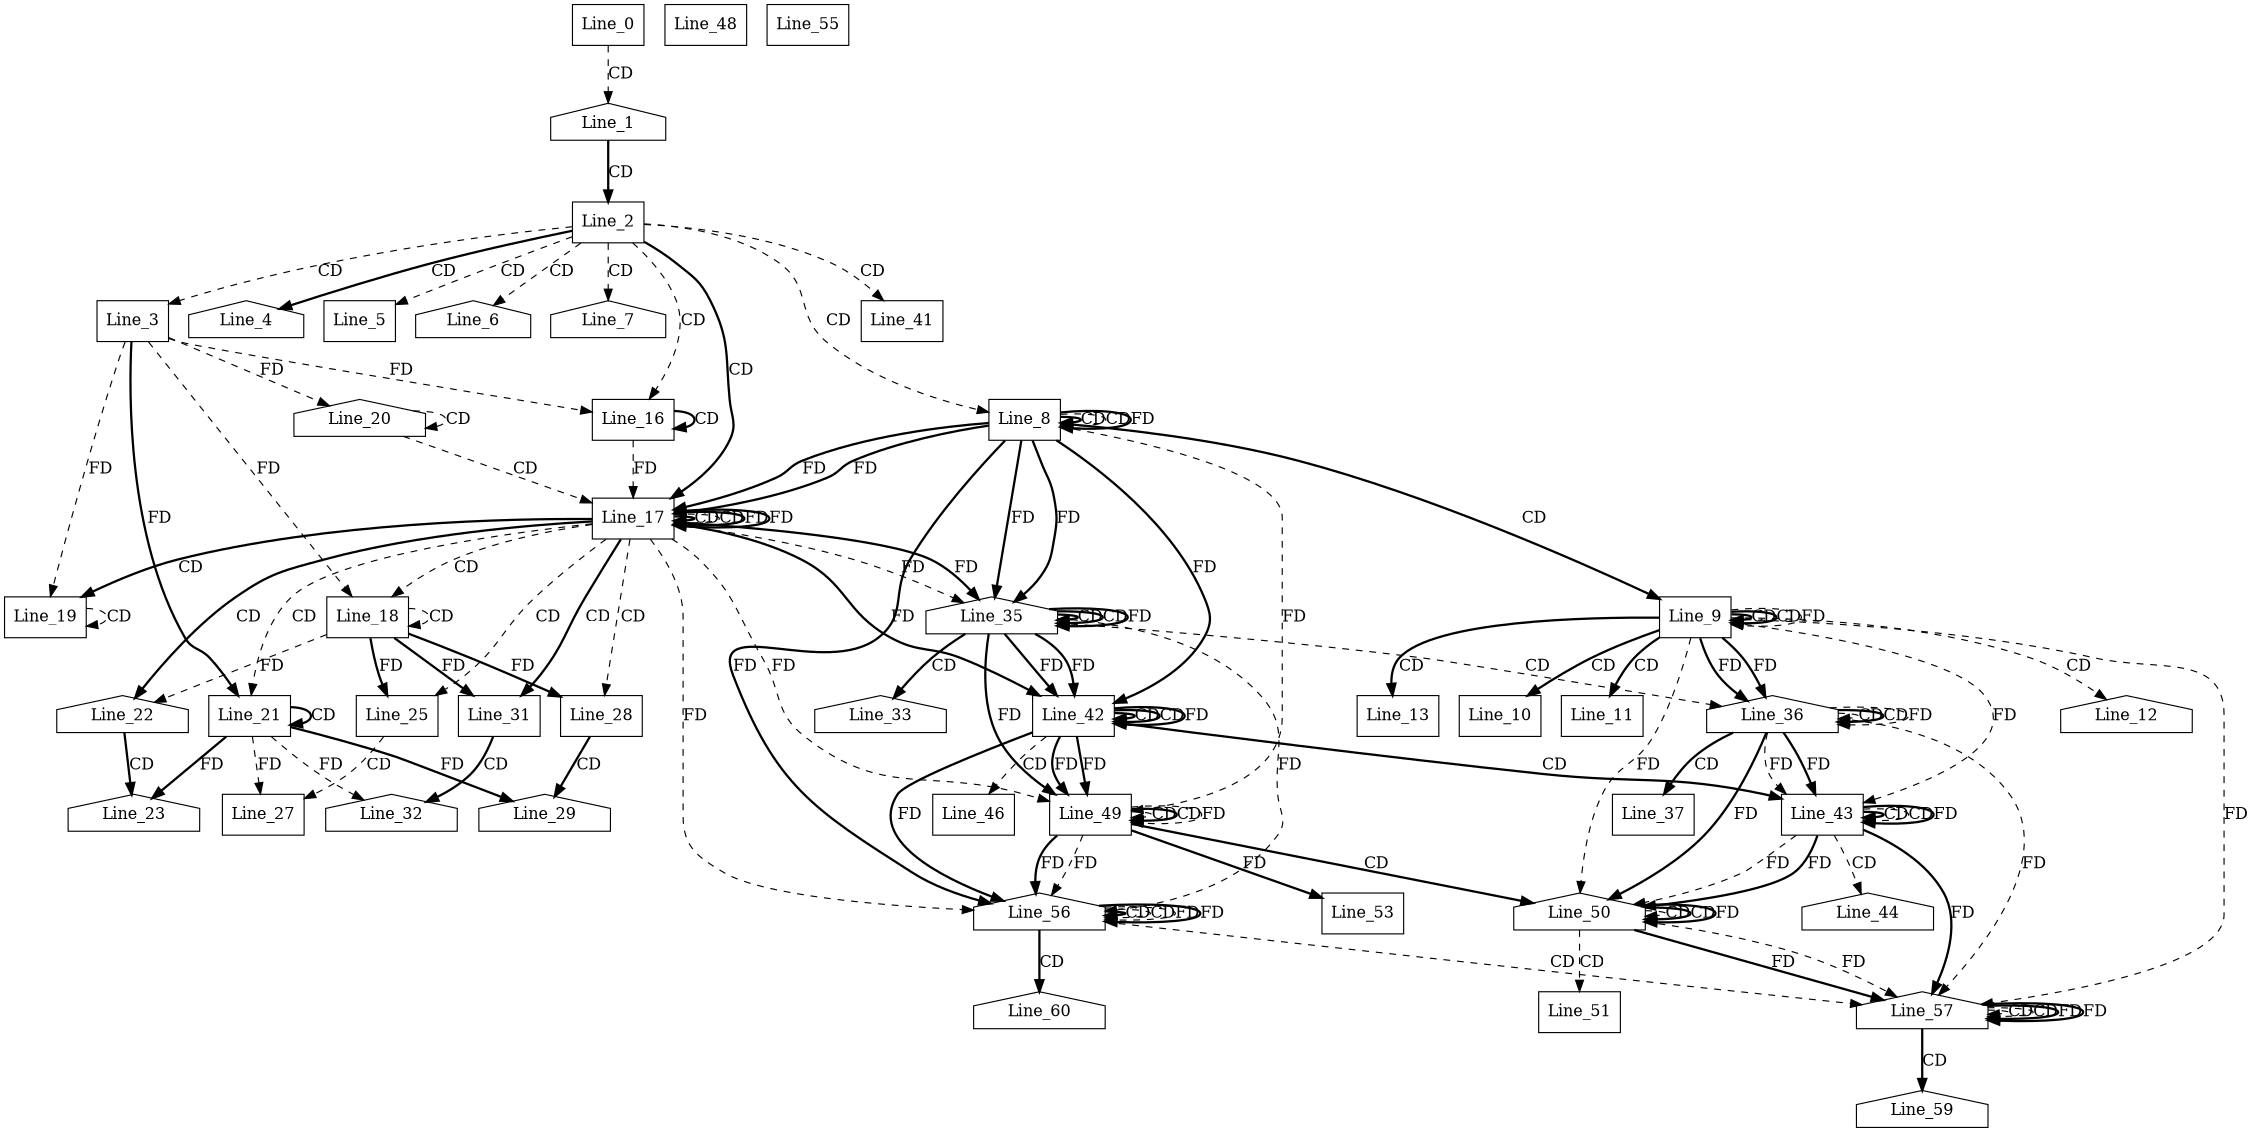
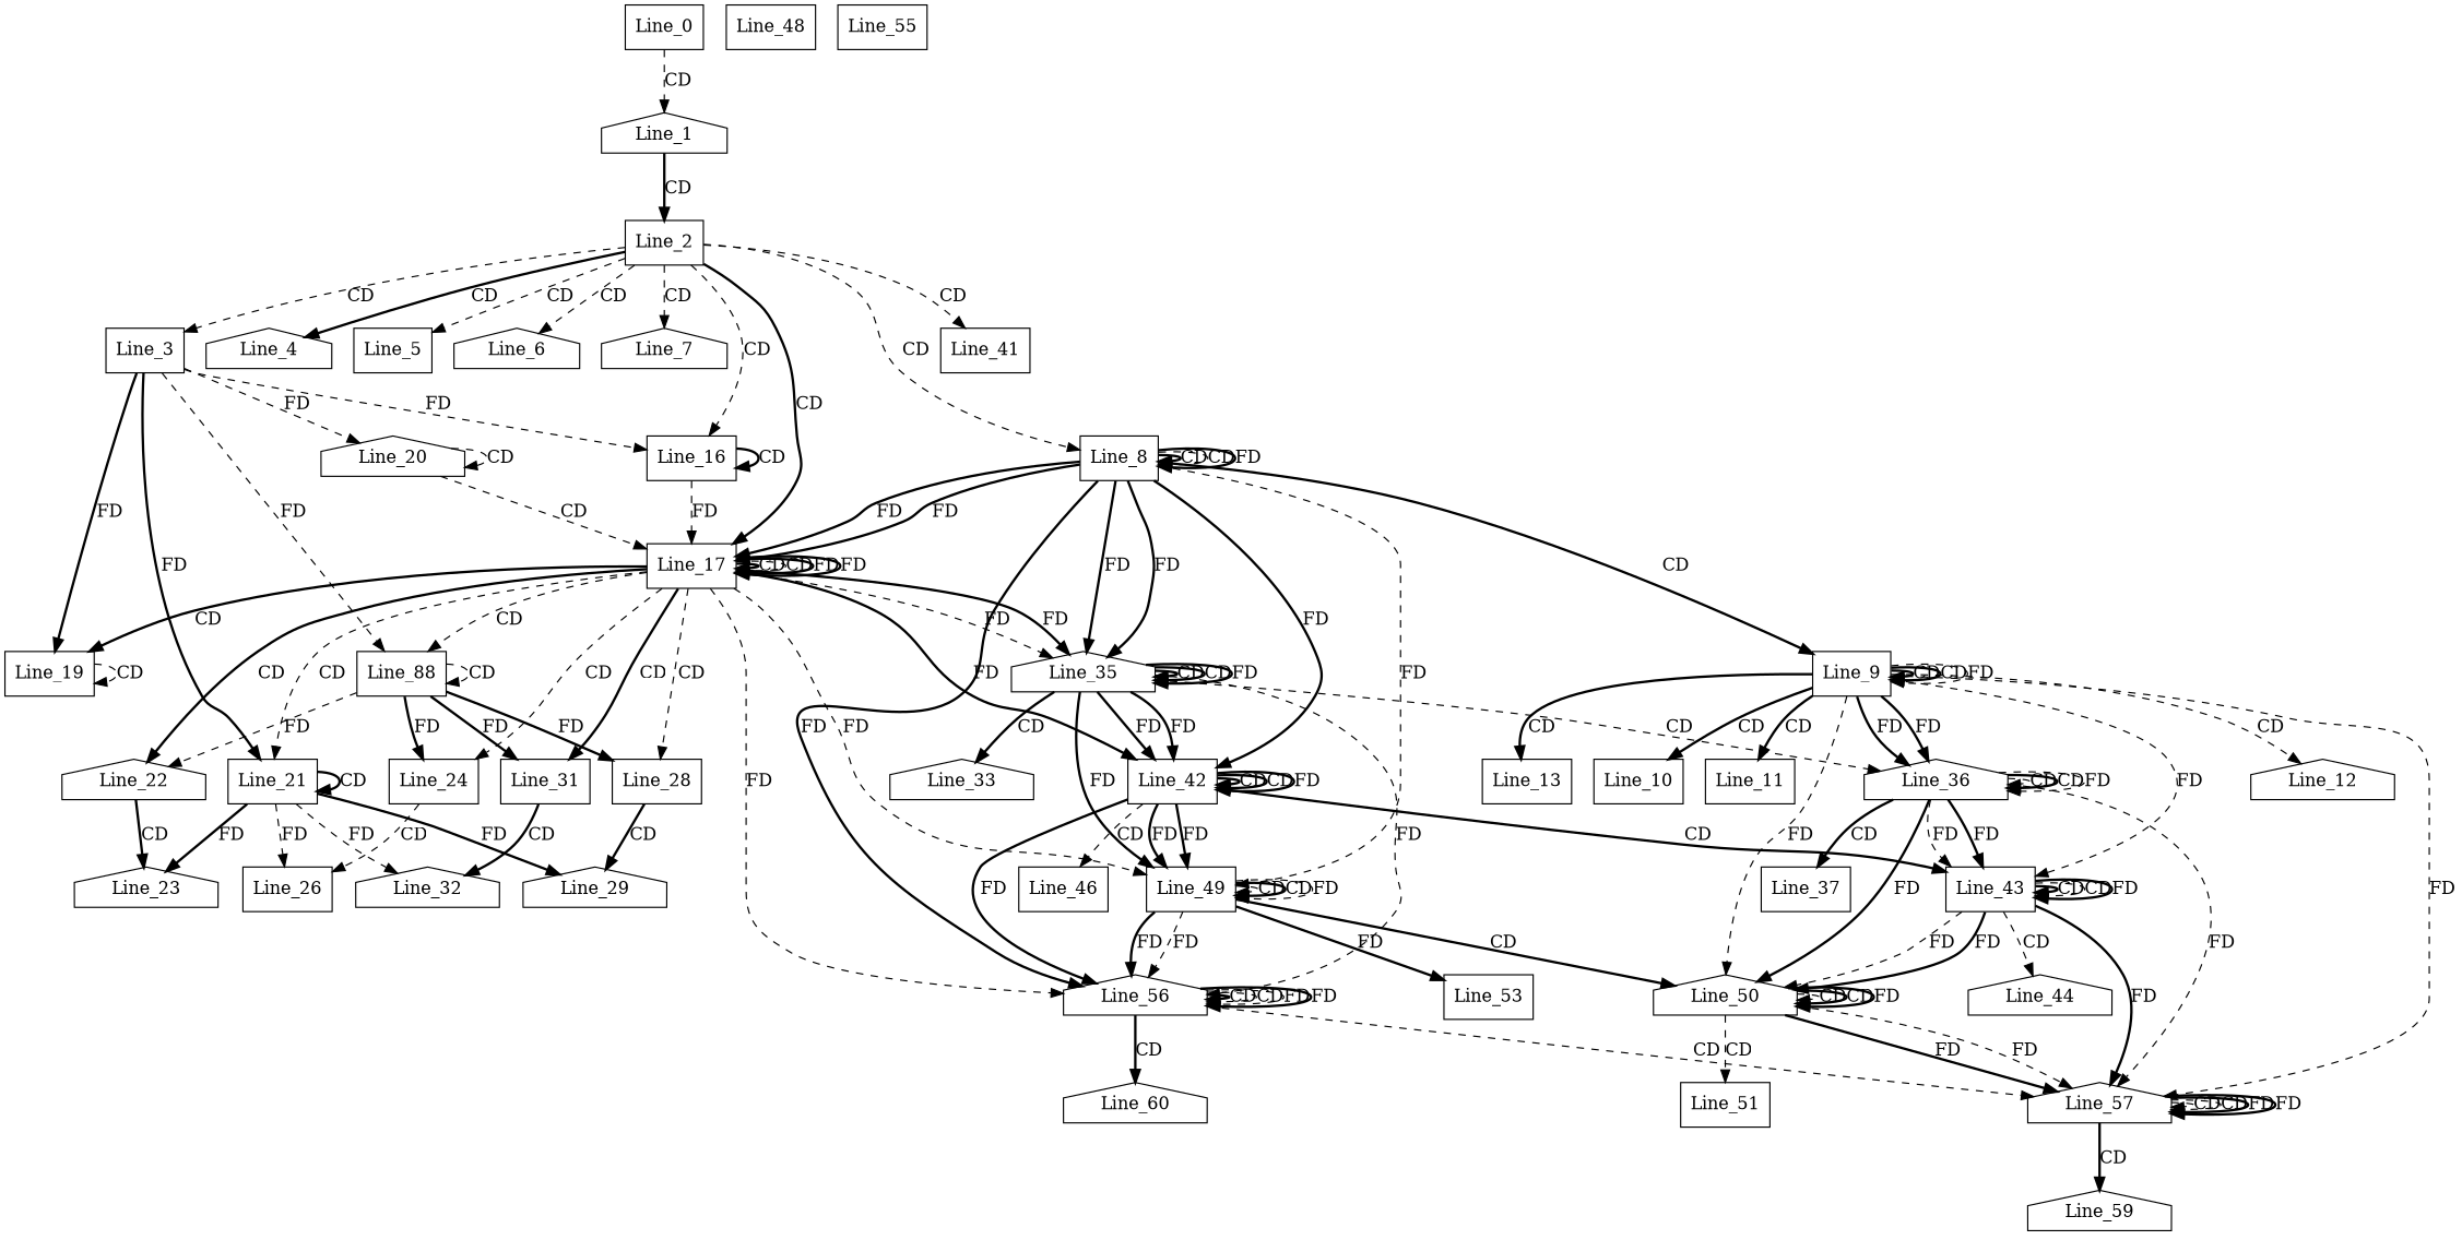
  digraph {
    node [shape=box]
    edge [style=bold]
    Line_1 [shape=house]
    Line_0
    Line_2
    Line_3
    Line_4 [shape=house]
    Line_5
    Line_6 [shape=house]
    Line_7 [shape=house]
    Line_8
    Line_16
    Line_17
    Line_41
-   Line_18
+   Line_18 [label=Line_88]
    Line_19
    Line_20 [shape=house]
    Line_21
    Line_9
    Line_35 [shape=house]
    Line_42
    Line_49
    Line_56 [shape=house]
    Line_22 [shape=house]
-   Line_25
+   Line_25 [label=Line_24]
    Line_28
    Line_31
    Line_23 [shape=house]
-   Line_26 [label=Line_27]
+   Line_26
    Line_29 [shape=house]
    Line_32 [shape=house]
    Line_10
    Line_11
    Line_12 [shape=house]
    Line_13
    Line_36 [shape=house]
    Line_43
    Line_50 [shape=house]
    Line_57 [shape=house]
    n38 [label=Line_33 shape=house]
    Line_46
    Line_53
    Line_60 [shape=house]
    Line_37
    Line_44 [shape=house]
    Line_51
    n45 [label=Line_59 shape=house]
    Line_48
    Line_55
    Line_1 -> Line_2 [label=CD]
    Line_0 -> Line_1 [label=CD style=dashed]
    Line_2 -> Line_3 [label=CD style=dashed]
    Line_2 -> Line_4 [label=CD]
    Line_2 -> Line_5 [label=CD style=dashed]
    Line_2 -> Line_6 [label=CD style=dashed]
    Line_2 -> Line_7 [label=CD style=dashed]
    Line_2 -> Line_8 [label=CD style=dashed]
    Line_2 -> Line_16 [label=CD style=dashed]
    Line_2 -> Line_17 [label=CD]
    Line_2 -> Line_41 [label=CD style=dashed]
    Line_3 -> Line_16 [label=FD style=dashed]
    Line_3 -> Line_18 [label=FD style=dashed]
-   Line_3 -> Line_19 [label=FD style=dashed]
+   Line_3 -> Line_19 [label=FD]
    Line_3 -> Line_20 [label=FD style=dashed]
    Line_3 -> Line_21 [label=FD]
    Line_8 -> Line_8 [label=CD]
    Line_8 -> Line_8 [label=CD style=dashed]
    Line_8 -> Line_8 [label=FD]
    Line_8 -> Line_17 [label=FD]
    Line_8 -> Line_17 [label=FD]
    Line_8 -> Line_9 [label=CD]
    Line_8 -> Line_35 [label=FD]
    Line_8 -> Line_35 [label=FD]
    Line_8 -> Line_42 [label=FD]
    Line_8 -> Line_49 [label=FD style=dashed]
    Line_8 -> Line_56 [label=FD]
    Line_16 -> Line_16 [label=CD]
    Line_16 -> Line_17 [label=FD style=dashed]
    Line_17 -> Line_17 [label=CD]
    Line_17 -> Line_17 [label=CD style=dashed]
    Line_17 -> Line_17 [label=FD]
    Line_17 -> Line_17 [label=FD]
    Line_17 -> Line_18 [label=CD style=dashed]
    Line_17 -> Line_19 [label=CD]
    Line_17 -> Line_21 [label=CD style=dashed]
    Line_17 -> Line_35 [label=FD style=dashed]
    Line_17 -> Line_35 [label=FD]
    Line_17 -> Line_42 [label=FD]
    Line_17 -> Line_49 [label=FD style=dashed]
    Line_17 -> Line_56 [label=FD style=dashed]
    Line_17 -> Line_22 [label=CD]
    Line_17 -> Line_25 [label=CD style=dashed]
    Line_17 -> Line_28 [label=CD style=dashed]
    Line_17 -> Line_31 [label=CD]
    Line_18 -> Line_18 [label=CD style=dashed]
    Line_18 -> Line_22 [label=FD style=dashed]
    Line_18 -> Line_25 [label=FD]
    Line_18 -> Line_28 [label=FD]
    Line_18 -> Line_31 [label=FD]
    Line_19 -> Line_19 [label=CD style=dashed]
    Line_20 -> Line_17 [label=CD style=dashed]
    Line_20 -> Line_20 [label=CD style=dashed]
    Line_21 -> Line_21 [label=CD]
    Line_21 -> Line_23 [label=FD]
    Line_21 -> Line_26 [label=FD style=dashed]
    Line_21 -> Line_29 [label=FD]
    Line_21 -> Line_32 [label=FD style=dashed]
    Line_9 -> Line_9 [label=CD]
    Line_9 -> Line_9 [label=CD]
    Line_9 -> Line_9 [label=FD style=dashed]
    Line_9 -> Line_10 [label=CD]
    Line_9 -> Line_11 [label=CD]
    Line_9 -> Line_12 [label=CD style=dashed]
    Line_9 -> Line_13 [label=CD]
    Line_9 -> Line_36 [label=FD]
    Line_9 -> Line_36 [label=FD]
    Line_9 -> Line_43 [label=FD style=dashed]
    Line_9 -> Line_50 [label=FD style=dashed]
    Line_9 -> Line_57 [label=FD style=dashed]
    Line_35 -> Line_35 [label=CD]
    Line_35 -> Line_35 [label=CD]
    Line_35 -> Line_35 [label=FD]
    Line_35 -> Line_42 [label=FD]
    Line_35 -> Line_42 [label=FD]
    Line_35 -> Line_49 [label=FD]
    Line_35 -> Line_56 [label=FD style=dashed]
    Line_35 -> Line_36 [label=CD style=dashed]
    Line_35 -> n38 [label=CD]
    Line_42 -> Line_42 [label=CD]
    Line_42 -> Line_42 [label=CD]
    Line_42 -> Line_42 [label=FD]
    Line_42 -> Line_49 [label=FD]
    Line_42 -> Line_49 [label=FD]
    Line_42 -> Line_56 [label=FD]
    Line_42 -> Line_43 [label=CD]
    Line_42 -> Line_46 [label=CD style=dashed]
    Line_49 -> Line_49 [label=CD style=dashed]
    Line_49 -> Line_49 [label=CD]
    Line_49 -> Line_49 [label=FD style=dashed]
    Line_49 -> Line_56 [label=FD]
    Line_49 -> Line_56 [label=FD style=dashed]
    Line_49 -> Line_50 [label=CD]
    Line_49 -> Line_53 [label=FD]
    Line_56 -> Line_56 [label=CD]
    Line_56 -> Line_56 [label=CD style=dashed]
    Line_56 -> Line_56 [label=FD style=dashed]
    Line_56 -> Line_56 [label=FD]
    Line_56 -> Line_57 [label=CD style=dashed]
    Line_56 -> Line_60 [label=CD]
    Line_22 -> Line_23 [label=CD]
    Line_25 -> Line_26 [label=CD style=dashed]
    Line_28 -> Line_29 [label=CD]
    Line_31 -> Line_32 [label=CD]
    Line_36 -> Line_36 [label=CD style=dashed]
    Line_36 -> Line_36 [label=CD]
    Line_36 -> Line_36 [label=FD style=dashed]
    Line_36 -> Line_43 [label=FD]
    Line_36 -> Line_43 [label=FD style=dashed]
    Line_36 -> Line_50 [label=FD]
    Line_36 -> Line_57 [label=FD style=dashed]
    Line_36 -> Line_37 [label=CD]
    Line_43 -> Line_43 [label=CD]
    Line_43 -> Line_43 [label=CD style=dashed]
    Line_43 -> Line_43 [label=FD]
    Line_43 -> Line_50 [label=FD style=dashed]
    Line_43 -> Line_50 [label=FD]
    Line_43 -> Line_57 [label=FD]
    Line_43 -> Line_44 [label=CD style=dashed]
    Line_50 -> Line_50 [label=CD style=dashed]
    Line_50 -> Line_50 [label=CD]
    Line_50 -> Line_50 [label=FD]
    Line_50 -> Line_57 [label=FD]
    Line_50 -> Line_57 [label=FD style=dashed]
    Line_50 -> Line_51 [label=CD style=dashed]
    Line_57 -> Line_57 [label=CD style=dashed]
    Line_57 -> Line_57 [label=CD style=dashed]
    Line_57 -> Line_57 [label=FD]
    Line_57 -> Line_57 [label=FD]
    Line_57 -> n45 [label=CD]
  }
